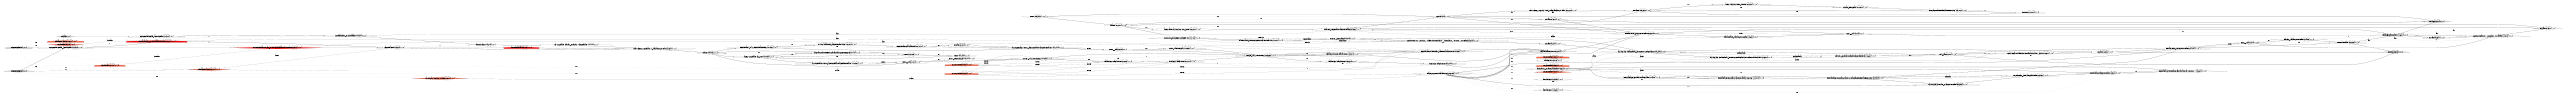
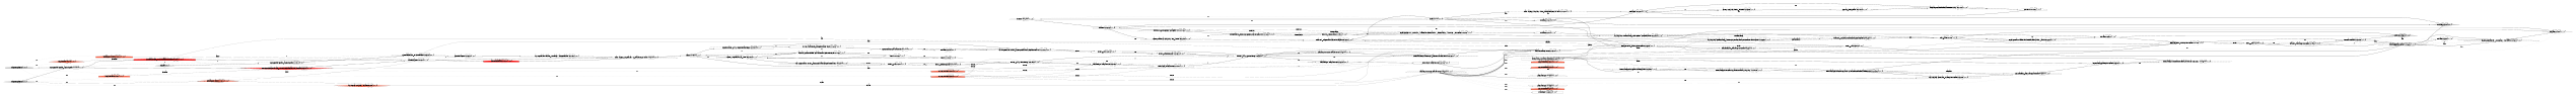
  digraph {
    rankdir=LR
    node [fillcolor=white shape=diamond style=filled]
    edge [arrowhead=dot style=bold]
    n1 [label="iter.remove()@@@64@@@['1', '1', '0']"]
    n2 [label="iter.hasNext()@@@60@@@['1', '1', '0']" shape=house]
    n3 [label="boolean result = verifyExternalView(cache,extView,idealState)@@@46@@@['1', '1', '1']" shape=house]
    n4 [label="!result@@@47@@@['1', '1', '1']"]
    n5 [label="Map.Entry<Partition,Map<String,String>> entry = iter.next()@@@61@@@['1', '1', '0']" shape=house]
    n6 [label="int extViewSize = extView.getRecord().getMapFields().size()@@@77@@@['1', '1', '0']"]
-   n7 [fillcolor=tomato label="String resourceName@@@31@@@['1', '1', '0']"]
+   n7 [fillcolor=tomato label="String resourceName@@@31@@@['1', '1', '0']" shape=house]
    n8 [fillcolor=tomato label="String clusterName@@@2@@@['1', '0', '0']"]
    n9 [fillcolor=red label="ClusterDataCache cache = new ClusterDataCache(clusterName)@@@5@@@['1', '0', '0']" shape=house]
    n10 [label="cache.refresh(accessor)@@@6@@@['1', '1', '0']" shape=house]
    n11 [fillcolor=red label="ResourceControllerDataProvider cache = new ResourceControllerDataProvider(clusterName)@@@5@@@['0', '1', '0']"]
    n12 [label="BestPossibleStateOutput bestPossOutput = calcBestPossState(cache,resources)@@@28@@@['1', '1', '0']"]
    n13 [label="ClusterDataCache cache = new ClusterDataCache()@@@5@@@['0', '0', '1']" shape=house]
    n14 [label="idealStates.keySet().retainAll(resources)@@@20@@@['1', '1', '0']"]
    n15 [label="extViews.keySet().retainAll(resources)@@@21@@@['1', '1', '0']" shape=house]
    n16 [label="idealStates.keySet().retainAll(_resources)@@@26@@@['0', '0', '1']"]
    n17 [label="extViews.keySet().retainAll(_resources)@@@27@@@['0', '0', '1']" shape=house]
    n18 [label="_resources != null && !_resources.isEmpty()@@@25@@@['1', '1', '1']" shape=house]
    n19 [label="Map.Entry<String,String> insEntry = insIter.next()@@@69@@@['1', '1', '0']"]
    n20 [label="String state = insEntry.getValue()@@@70@@@['1', '1', '0']"]
    n21 [label="state.equalsIgnoreCase(HelixDefinedState.DROPPED.toString())@@@71@@@['1', '1', '0']"]
    n22 [label="return false@@@18@@@['0', '0', '1']" shape=house]
    n23 [label="Map<String,ExternalView> extViews = _accessor.getChildValuesMap(keyBuilder.externalViews())@@@21@@@['0', '0', '1']"]
    n24 [label="extViews == null@@@22@@@['0', '0', '1']" shape=house]
    n25 [label="int bestPossStateSize = bestPossOutput.getResourceMap(resourceName).size()@@@78@@@['1', '1', '0']"]
    n26 [label="LOG.info(\"exterView size (\" + extViewSize + \") is different from bestPossState size (\" + bestPossStateSize + \") for resource: \" + resourceName)@@@80@@@['1', '1', '0']"]
    n27 [label="extViewSize != bestPossStateSize@@@79@@@['1', '1', '0']"]
    n28 [label="return false@@@81@@@['1', '1', '0']" shape=house]
    n29 [label="Map<String,String> evInstanceStateMap = extView.getRecord().getMapField(partition)@@@84@@@['1', '1', '0']"]
    n30 [label="is.isExternalViewDisabled()@@@50@@@['1', '1', '0']" shape=house]
    n31 [label="idealState.isExternalViewDisabled()@@@38@@@['1', '1', '1']"]
    n32 [label="ExternalView extView = extViews.get(resourceName)@@@47@@@['1', '1', '0']" shape=house]
    n33 [fillcolor=lightgray label="return true@@@93@@@['1', '1', '0']"]
    n34 [label="return false@@@55@@@['1', '1', '0']" shape=house]
    n35 [label="ExternalView extView = extViews.get(resourceName)@@@35@@@['0', '0', '1']"]
    n36 [label="return false@@@43@@@['1', '1', '1']"]
    n37 [label="LOG.debug(\"externalView for \" + resourceName + \" is not available\")@@@42@@@['1', '1', '1']"]
    n38 [fillcolor=lightgray label="return true@@@51@@@['0', '0', '1']"]
    n39 [label="extView == null@@@48@@@['1', '1', '0']"]
    n40 [fillcolor=tomato label="HelixDataAccessor accessor@@@2@@@['1', '0', '0']" shape=house]
    n41 [label="Iterator<Map.Entry<String,IdealState>> it = idealStates.entrySet().iterator()@@@8@@@['1', '1', '1']"]
    n42 [fillcolor=red label="cache.setTaskCache(false)@@@7@@@['1', '0', '0']" shape=house]
    n43 [label="cache.refresh(_accessor)@@@6@@@['0', '0', '1']" shape=house]
    n44 [label="IdealState idealState = idealStates.get(resourceName)@@@36@@@['0', '0', '1']"]
    n45 [label="extView == null@@@37@@@['0', '0', '1']"]
    n46 [label="!idealStates.containsKey(resource)@@@30@@@['1', '1', '1']"]
    n47 [label="!_expectLiveInstances.equals(actualLiveNodes)@@@17@@@['0', '0', '1']" shape=house]
    n48 [label="Iterator<Map.Entry<String,String>> insIter = instanceStateMap.entrySet().iterator()@@@67@@@['1', '1', '0']" shape=house]
    n49 [label="insIter.hasNext()@@@68@@@['1', '1', '0']"]
    n50 [label="it.remove()@@@12@@@['1', '1', '0']"]
    n51 [label="Map.Entry<String,IdealState> pair = it.next()@@@10@@@['1', '1', '1']" shape=house]
    n52 [label="pair.getValue().getStateModelDefRef().equals(TaskConstants.STATE_MODEL_NAME)@@@11@@@['1', '1', '1']"]
    n53 [label="Map<String,ExternalView> extViews = accessor.getChildValuesMap(keyBuilder.externalViews())@@@15@@@['1', '1', '0']" shape=house]
    n54 [label="it.remove()@@@12@@@['1', '1', '1']" shape=house]
    n55 [label="Map<String,IdealState> idealStates = new HashMap<>(cache.getIdealStates())@@@7@@@['0', '0', '1']" shape=house]
    n56 [label="it.hasNext()@@@9@@@['1', '1', '1']" shape=house]
    n57 [label="IdealState is = idealStates.get(resourceName)@@@49@@@['1', '1', '0']"]
    n58 [label="extViews = Collections.emptyMap()@@@23@@@['0', '0', '1']"]
    n59 [label="return false@@@48@@@['0', '0', '1']"]
    n60 [label="insIter.remove()@@@72@@@['1', '1', '0']" shape=house]
    n61 [label="partErrStates.keySet()@@@34@@@['1', '0', '0']"]
    n62 [label="idealStates.put(resource,new IdealState(resource))@@@25@@@['1', '1', '0']"]
    n63 [label="PropertyKey.Builder keyBuilder = _accessor.keyBuilder()@@@4@@@['0', '0', '1']" shape=house]
    n64 [label="boolean result = compareMap(evInstanceStateMap,bpInstanceStateMap)@@@86@@@['1', '1', '0']" shape=house]
    n65 [label="Map<String,String> bpInstanceStateMap = bestPossOutput.getInstanceStateMap(resourceName,new Partition(partition))@@@85@@@['1', '1', '0']" shape=house]
    n66 [label="result == false@@@87@@@['1', '1', '0']"]
    n67 [label="LOG.info(\"externalView is different from bestPossibleState for partition:\" + partition)@@@88@@@['1', '1', '0']"]
    n68 [label="return false@@@89@@@['1', '1', '0']" shape=house]
    n69 [label="resources != null && !resources.isEmpty()@@@19@@@['1', '1', '0']"]
    n70 [label="!bestPossStateMap.containsKey(resourceName)@@@35@@@['1', '1', '0']"]
    n71 [label="Partition partition = new Partition(partitionName)@@@38@@@['1', '1', '0']" shape=house]
    n72 [label="bestPossStateMap.put(resourceName,new HashMap<Partition,Map<String,String>>())@@@36@@@['1', '1', '0']"]
    n73 [label="!bestPossStateMap.get(resourceName).containsKey(partition)@@@39@@@['1', '1', '0']"]
    n74 [label="bestPossStateMap.get(resourceName).put(partition,new HashMap<String,String>())@@@40@@@['1', '1', '0']"]
    n75 [label="PropertyKey.Builder keyBuilder = accessor.keyBuilder()@@@4@@@['1', '1', '0']" shape=house]
    n76 [label="idealStates.put(resource,new IdealState(resource))@@@31@@@['1', '1', '1']"]
    n77 [label="partErrStates.keySet()@@@33@@@['1', '1', '0']"]
    n78 [fillcolor=tomato label="String resourceName@@@32@@@['1', '0', '0']" shape=house]
    n79 [label="errStates.keySet()@@@31@@@['0', '1', '0']" shape=house]
    n80 [label="String instanceName = partErrStates.get(partitionName)@@@34@@@['1', '1', '0']" shape=house]
    n81 [fillcolor=tomato label="String partitionName@@@33@@@['0', '1', '0']" shape=house]
    n82 [label="bestPossStateMap.get(resourceName).get(partition).put(instanceName,HelixDefinedState.ERROR.toString())@@@42@@@['1', '1', '0']"]
    n83 [label="Map<String,String> partErrStates = errStates.get(resourceName)@@@32@@@['1', '1', '0']" shape=house]
    n84 [fillcolor=lightgray label="verifyBestPossAndExtView['1', '0', '0']" shape=house]
    n85 [fillcolor=tomato label="HelixDataAccessor accessor@@@2@@@['1', '1', '0']"]
    n86 [fillcolor=tomato label="Set<String> resources@@@2@@@['1', '0', '0']" shape=house]
    n87 [label="extViews == null@@@16@@@['1', '1', '0']" shape=house]
    n88 [fillcolor=lightgray label="verifyBestPossAndExtView['0', '1', '0']"]
    n89 [fillcolor=tomato label="String clusterName@@@2@@@['0', '1', '0']" shape=house]
    n90 [fillcolor=tomato label="Map<String,Map<String,String>> errStates@@@2@@@['0', '1', '0']"]
    n91 [fillcolor=tomato label="Set<String> resources@@@2@@@['0', '1', '0']" shape=house]
    n92 [label="_expectLiveInstances != null && !_expectLiveInstances.isEmpty()@@@15@@@['0', '0', '1']" shape=house]
    n93 [fillcolor=lightgray label="verifyState['0', '0', '1']"]
    n94 [label="Set<String> actualLiveNodes = cache.getLiveInstances().keySet()@@@16@@@['0', '0', '1']" shape=house]
    n95 [label="extViews = Collections.emptyMap()@@@17@@@['1', '1', '0']" shape=house]
    n1 -> n2
    n2 -> n3 [label=true style=dotted]
    n2 -> n4 [arrowhead=odot label=true style=dotted]
    n2 -> n5 [arrowhead=odot label=true style=dotted]
    n2 -> n5
    n2 -> n6 [arrowhead=odot]
    n3 -> n4 [arrowhead=tee]
    n4 -> n1
    n4 -> n1 [arrowhead=odot label=true style=dotted]
    n4 -> n35 [arrowhead=odot]
    n4 -> n38 [arrowhead=odot]
    n4 -> n48
    n4 -> n48 [label=false style=dotted]
    n4 -> n49 [arrowhead=tee label=false style=dotted]
    n4 -> n59 [arrowhead=odot label=true style=dotted]
    n4 -> n59 [arrowhead=tee]
    n5 -> n3 [arrowhead=tee]
    n6 -> n25
    n6 -> n26 [arrowhead=tee label=extViewSize style=solid]
    n6 -> n27 [arrowhead=tee label=extViewSize style=solid]
    n8 -> n9 [arrowhead=odot label=clusterName style=solid]
    n9 -> n10 [arrowhead=odot]
    n9 -> n11 [label=0 style=dashed]
    n9 -> n12 [arrowhead=odot label=cache style=solid]
    n9 -> n13 [arrowhead=odot label=0 style=dashed]
    n10 -> n41 [arrowhead=odot]
    n10 -> n42 [arrowhead=tee]
    n10 -> n43 [arrowhead=tee label=0 style=dashed]
    n11 -> n10 [arrowhead=tee]
    n11 -> n12 [label=cache style=solid]
    n12 -> n46 [arrowhead=odot]
    n13 -> n3 [arrowhead=tee label=cache style=solid]
    n13 -> n43 [arrowhead=odot]
    n14 -> n15 [arrowhead=odot]
    n14 -> n16 [arrowhead=tee label=0 style=dashed]
    n15 -> n17 [arrowhead=tee label=0 style=dashed]
    n15 -> n18
    n16 -> n17
    n17 -> n46 [arrowhead=odot]
    n18 -> n12 [arrowhead=tee]
    n18 -> n16
    n18 -> n16 [label=true style=dotted]
    n18 -> n17 [arrowhead=odot label=true style=dotted]
    n18 -> n46 [arrowhead=tee]
    n18 -> n62 [arrowhead=odot label=true style=dotted]
    n18 -> n62 [arrowhead=odot]
    n19 -> n20
    n20 -> n21
    n21 -> n49 [arrowhead=odot]
    n21 -> n60 [arrowhead=odot]
    n21 -> n60 [arrowhead=odot label=true style=dotted]
    n22 -> n23
    n23 -> n24 [label=extViews style=solid]
    n23 -> n24
    n24 -> n18
    n24 -> n58 [arrowhead=tee]
    n24 -> n58 [label=true style=dotted]
    n25 -> n26 [arrowhead=tee label=bestPossStateSize style=solid]
    n25 -> n27 [arrowhead=odot label=bestPossStateSize style=solid]
    n25 -> n27 [arrowhead=odot]
    n26 -> n28
    n27 -> n26 [label=true style=dotted]
    n27 -> n26 [arrowhead=odot]
    n27 -> n28 [arrowhead=odot label=true style=dotted]
    n27 -> n29 [arrowhead=tee]
    n28 -> n29 [arrowhead=odot]
    n29 -> n64 [arrowhead=tee label=evInstanceStateMap style=solid]
    n29 -> n65
    n30 -> n31 [arrowhead=odot label=false style=dotted]
    n30 -> n31 [arrowhead=tee]
    n30 -> n32
    n30 -> n33 [arrowhead=tee]
    n30 -> n34 [arrowhead=odot label=false style=dotted]
    n31 -> n34
    n31 -> n35 [arrowhead=tee]
    n31 -> n36 [arrowhead=odot label=false style=dotted]
    n31 -> n37 [arrowhead=tee label=0 style=dashed]
    n31 -> n37 [arrowhead=odot label=false style=dotted]
    n31 -> n37 [arrowhead=tee]
    n31 -> n38
    n32 -> n39 [arrowhead=odot label=extView style=solid]
    n32 -> n39 [arrowhead=tee]
    n34 -> n37
    n35 -> n3 [label=extView style=solid]
    n35 -> n44
    n35 -> n45 [arrowhead=odot label=extView style=solid]
    n36 -> n2
    n36 -> n3 [arrowhead=odot]
    n37 -> n36
    n39 -> n30 [label=true style=dotted]
    n39 -> n37 [arrowhead=tee]
    n39 -> n57 [arrowhead=odot]
    n39 -> n57 [arrowhead=tee label=true style=dotted]
+   n40 -> n10 [arrowhead=odot label=accessor style=solid]
    n41 -> n56 [arrowhead=tee]
    n42 -> n41 [arrowhead=odot]
    n43 -> n55 [arrowhead=tee]
    n44 -> n3 [label=idealState style=solid]
    n44 -> n45 [arrowhead=odot]
    n45 -> n3 [arrowhead=tee]
    n45 -> n31 [arrowhead=tee label=true style=dotted]
    n45 -> n31 [arrowhead=odot]
    n46 -> n35 [arrowhead=tee]
    n46 -> n76 [arrowhead=tee label=true style=dotted]
    n46 -> n76 [arrowhead=odot]
    n47 -> n22 [label=true style=dotted]
    n47 -> n22 [arrowhead=odot]
    n47 -> n23 [arrowhead=odot]
    n48 -> n49 [arrowhead=tee]
    n49 -> n2
    n49 -> n19 [label=true style=dotted]
    n49 -> n19
    n49 -> n20 [label=true style=dotted]
    n49 -> n21 [arrowhead=odot label=true style=dotted]
    n50 -> n51
    n51 -> n52
    n51 -> n52 [label=true style=dotted]
    n51 -> n53
    n51 -> n54 [arrowhead=tee label=true style=dotted]
    n52 -> n54 [label=true style=dotted]
    n52 -> n54
    n52 -> n56
    n53 -> n87 [label=extViews style=solid]
    n53 -> n87
    n54 -> n50 [arrowhead=odot label=true style=dotted]
    n54 -> n50 [arrowhead=odot]
    n54 -> n51 [arrowhead=tee]
    n55 -> n41
    n56 -> n51 [arrowhead=tee]
    n56 -> n51 [arrowhead=odot label=true style=dotted]
    n56 -> n52 [label=true style=dotted]
    n56 -> n92
    n57 -> n30 [arrowhead=odot]
    n57 -> n31 [arrowhead=odot label=0 style=dashed]
    n58 -> n18 [arrowhead=odot]
    n59 -> n35 [arrowhead=odot]
    n59 -> n38
    n60 -> n49
    n62 -> n12 [arrowhead=tee]
    n62 -> n18 [arrowhead=odot]
    n63 -> n13
    n64 -> n66 [arrowhead=tee]
    n64 -> n66 [arrowhead=odot label=result style=solid]
    n65 -> n64 [label=bpInstanceStateMap style=solid]
    n65 -> n64
    n66 -> n29 [arrowhead=tee]
    n66 -> n32 [arrowhead=odot]
    n66 -> n33
    n66 -> n67
    n66 -> n67 [label=true style=dotted]
    n66 -> n68 [label=true style=dotted]
    n67 -> n68
    n68 -> n29 [arrowhead=tee]
    n68 -> n32 [arrowhead=odot]
    n68 -> n33 [arrowhead=odot]
    n69 -> n14 [arrowhead=tee label=true style=dotted]
    n69 -> n14
    n69 -> n15 [arrowhead=tee label=true style=dotted]
    n69 -> n18
    n69 -> n18 [label=0 style=dashed]
    n70 -> n71
    n70 -> n72 [arrowhead=odot]
    n70 -> n72 [arrowhead=tee label=true style=dotted]
    n71 -> n29 [arrowhead=tee label=partition style=solid]
    n71 -> n65 [arrowhead=odot label=partition style=solid]
    n71 -> n67 [label=partition style=solid]
    n71 -> n73 [arrowhead=tee]
    n71 -> n74 [arrowhead=tee label=partition style=solid]
    n72 -> n71 [arrowhead=odot]
    n73 -> n74 [arrowhead=odot]
    n73 -> n74 [arrowhead=tee label=true style=dotted]
    n73 -> n82 [arrowhead=odot]
    n74 -> n82 [arrowhead=odot]
    n75 -> n9 [arrowhead=odot]
    n75 -> n11 [arrowhead=tee]
    n75 -> n63 [label=0 style=dashed]
    n76 -> n7 [label=true style=dotted]
    n76 -> n32 [arrowhead=tee]
    n76 -> n35 [arrowhead=odot]
    n76 -> n46 [arrowhead=odot]
    n76 -> n61 [arrowhead=odot label=true style=dotted]
    n76 -> n70 [arrowhead=tee label=true style=dotted]
    n76 -> n71 [arrowhead=tee label=true style=dotted]
    n76 -> n73 [arrowhead=tee label=true style=dotted]
    n76 -> n77 [arrowhead=tee label=true style=dotted]
    n76 -> n78 [arrowhead=tee label=true style=dotted]
    n76 -> n79 [label=true style=dotted]
    n76 -> n80 [arrowhead=tee label=true style=dotted]
    n76 -> n81 [arrowhead=odot label=true style=dotted]
    n76 -> n82 [arrowhead=odot label=true style=dotted]
    n76 -> n83 [arrowhead=odot label=true style=dotted]
    n76 -> n83 [arrowhead=tee]
    n80 -> n70
    n80 -> n82 [arrowhead=odot label=instanceName style=solid]
    n82 -> n32 [arrowhead=odot]
    n82 -> n80 [arrowhead=odot]
    n82 -> n83
    n83 -> n80 [arrowhead=odot]
    n84 -> n8 [label=true style=dotted]
    n84 -> n40 [arrowhead=tee label=true style=dotted]
    n84 -> n75 [arrowhead=odot]
    n84 -> n85 [arrowhead=tee label=true style=dotted]
    n84 -> n86 [label=true style=dotted]
    n85 -> n10 [label=accessor style=solid]
    n85 -> n76 [label=errStates style=solid]
    n86 -> n12 [arrowhead=odot label=resources style=solid]
    n86 -> n14 [arrowhead=odot label=resources style=solid]
    n86 -> n15 [label=resources style=solid]
    n86 -> n69 [arrowhead=odot label=resources style=solid]
    n87 -> n56
    n87 -> n69 [arrowhead=odot]
    n87 -> n95
    n87 -> n95 [label=true style=dotted]
    n88 -> n75 [arrowhead=tee]
    n88 -> n85 [arrowhead=tee label=true style=solid]
    n88 -> n89 [arrowhead=odot label=true style=dotted]
    n88 -> n90 [arrowhead=odot label=true style=dotted]
-   n88 -> n91 [arrowhead=tee label=true style=dotted]
+   n93 -> n91 [arrowhead=tee label=true style=dotted]
    n89 -> n11 [arrowhead=tee label=clusterName style=solid]
    n90 -> n76 [label=errStates style=solid]
    n91 -> n12 [label=resources style=solid]
    n91 -> n14 [label=resources style=solid]
    n91 -> n15 [arrowhead=odot label=resources style=solid]
    n91 -> n69 [arrowhead=odot label=resources style=solid]
    n92 -> n23
    n92 -> n47 [arrowhead=odot label=true style=dotted]
    n92 -> n94 [label=true style=dotted]
    n92 -> n94 [arrowhead=tee]
    n93 -> n63
    n94 -> n47
    n95 -> n69 [arrowhead=odot]
  }
